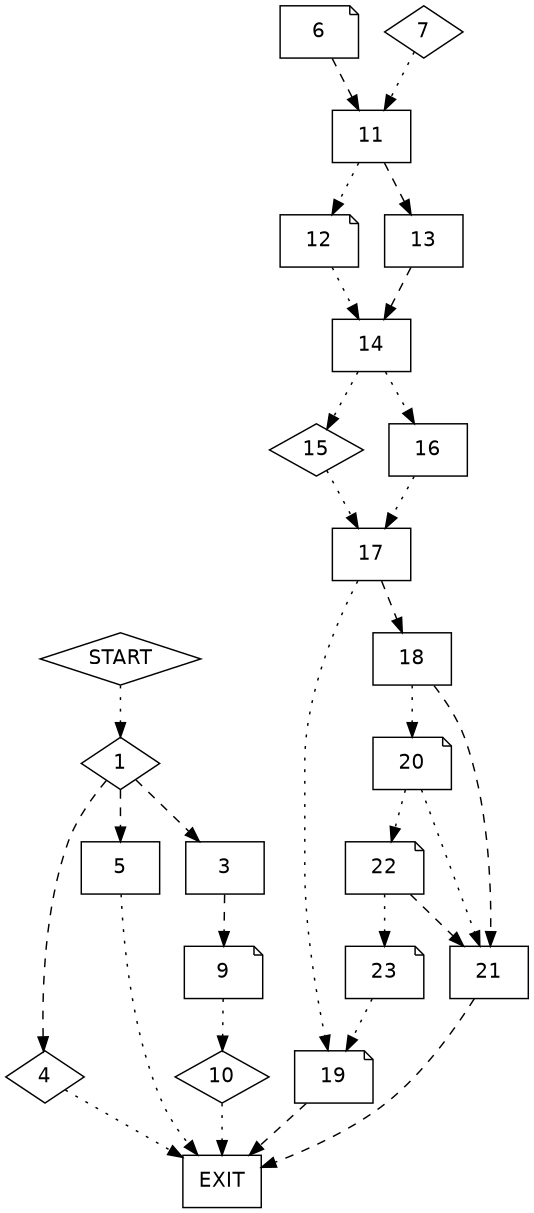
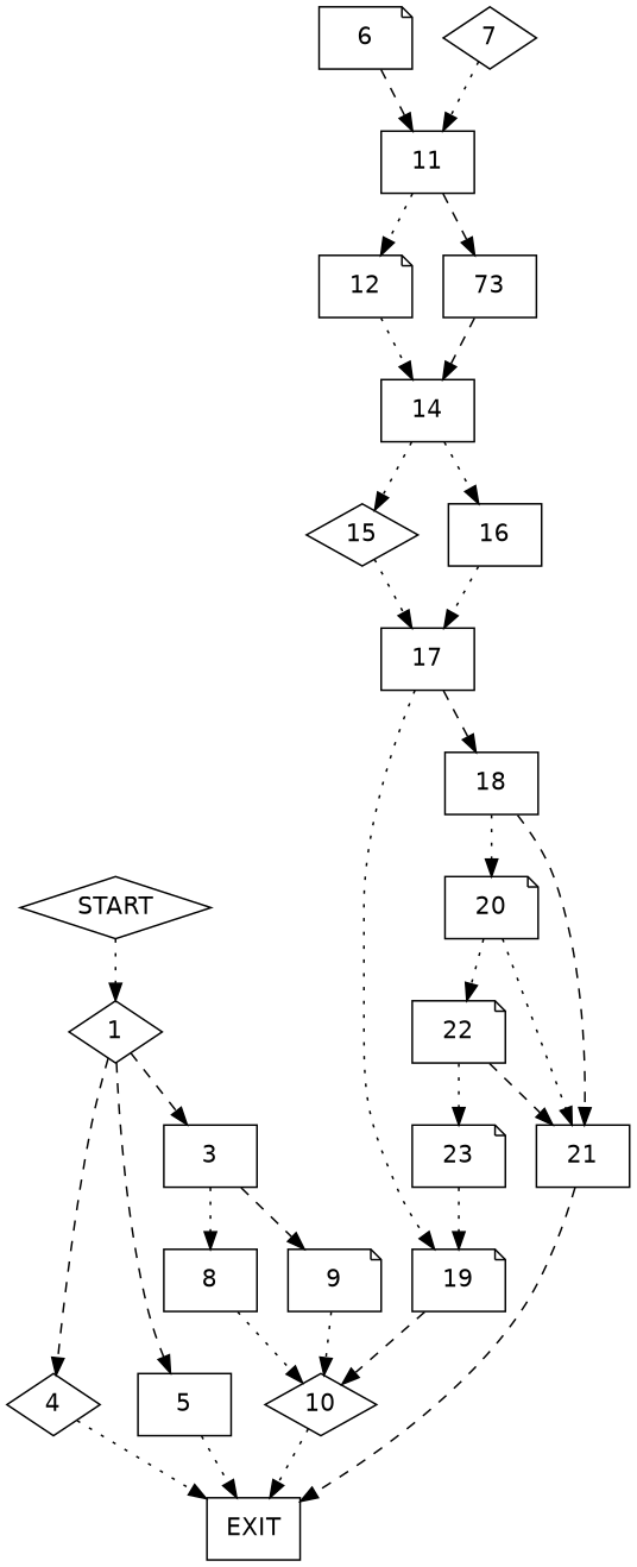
  digraph {
    fontname="DejaVu Sans"
    node [fontname="DejaVu Sans" shape=box]
    edge [fontname="DejaVu Sans" style=dotted]
    n1 [label=START shape=diamond]
    1 [shape=diamond]
    3
    4 [shape=diamond]
    5
    n6 [label=EXIT]
+   8
    9 [shape=note]
    6 [shape=note]
    11
    7 [shape=diamond]
    10 [shape=diamond]
    12 [shape=note]
-   13
+   13 [label=73]
    14
    15 [shape=diamond]
    16
    17
    18
    19 [shape=note]
    20 [shape=note]
    21
    22 [shape=note]
    23 [shape=note]
    n1 -> 1
    1 -> 3 [style=dashed]
    1 -> 4 [style=dashed]
    1 -> 5 [style=dashed]
+   3 -> 8
    3 -> 9 [style=dashed]
    4 -> n6
    5 -> n6
+   8 -> 10
    9 -> 10
    6 -> 11 [style=dashed]
    11 -> 12
    11 -> 13 [style=dashed]
    7 -> 11
    10 -> n6
    12 -> 14
    13 -> 14 [style=dashed]
    14 -> 15
    14 -> 16
    15 -> 17
    16 -> 17
    17 -> 18 [style=dashed]
    17 -> 19
    18 -> 20
    18 -> 21 [style=dashed]
-   19 -> n6 [style=dashed]
+   19 -> 10 [style=dashed]
    20 -> 21
    20 -> 22
    21 -> n6 [style=dashed]
    22 -> 21 [style=dashed]
    22 -> 23
    23 -> 19
  }
